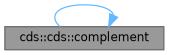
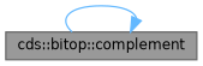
  digraph {
    rankdir=LR
-   n1 [color=gray40 fillcolor=grey60 fontcolor=black fontname=Helvetica fontsize=10 height=0.2 label="cds::cds::complement" shape=box style=filled width=0.4]
+   n1 [color=gray40 fillcolor=grey60 fontcolor=black fontname=Helvetica fontsize=10 height=0.2 label="cds::bitop::complement" shape=box style=filled width=0.4]
    n1 -> n1 [color=steelblue1 fontname=Helvetica fontsize=10 labelfontname=Helvetica labelfontsize=10 style=solid]
  }
